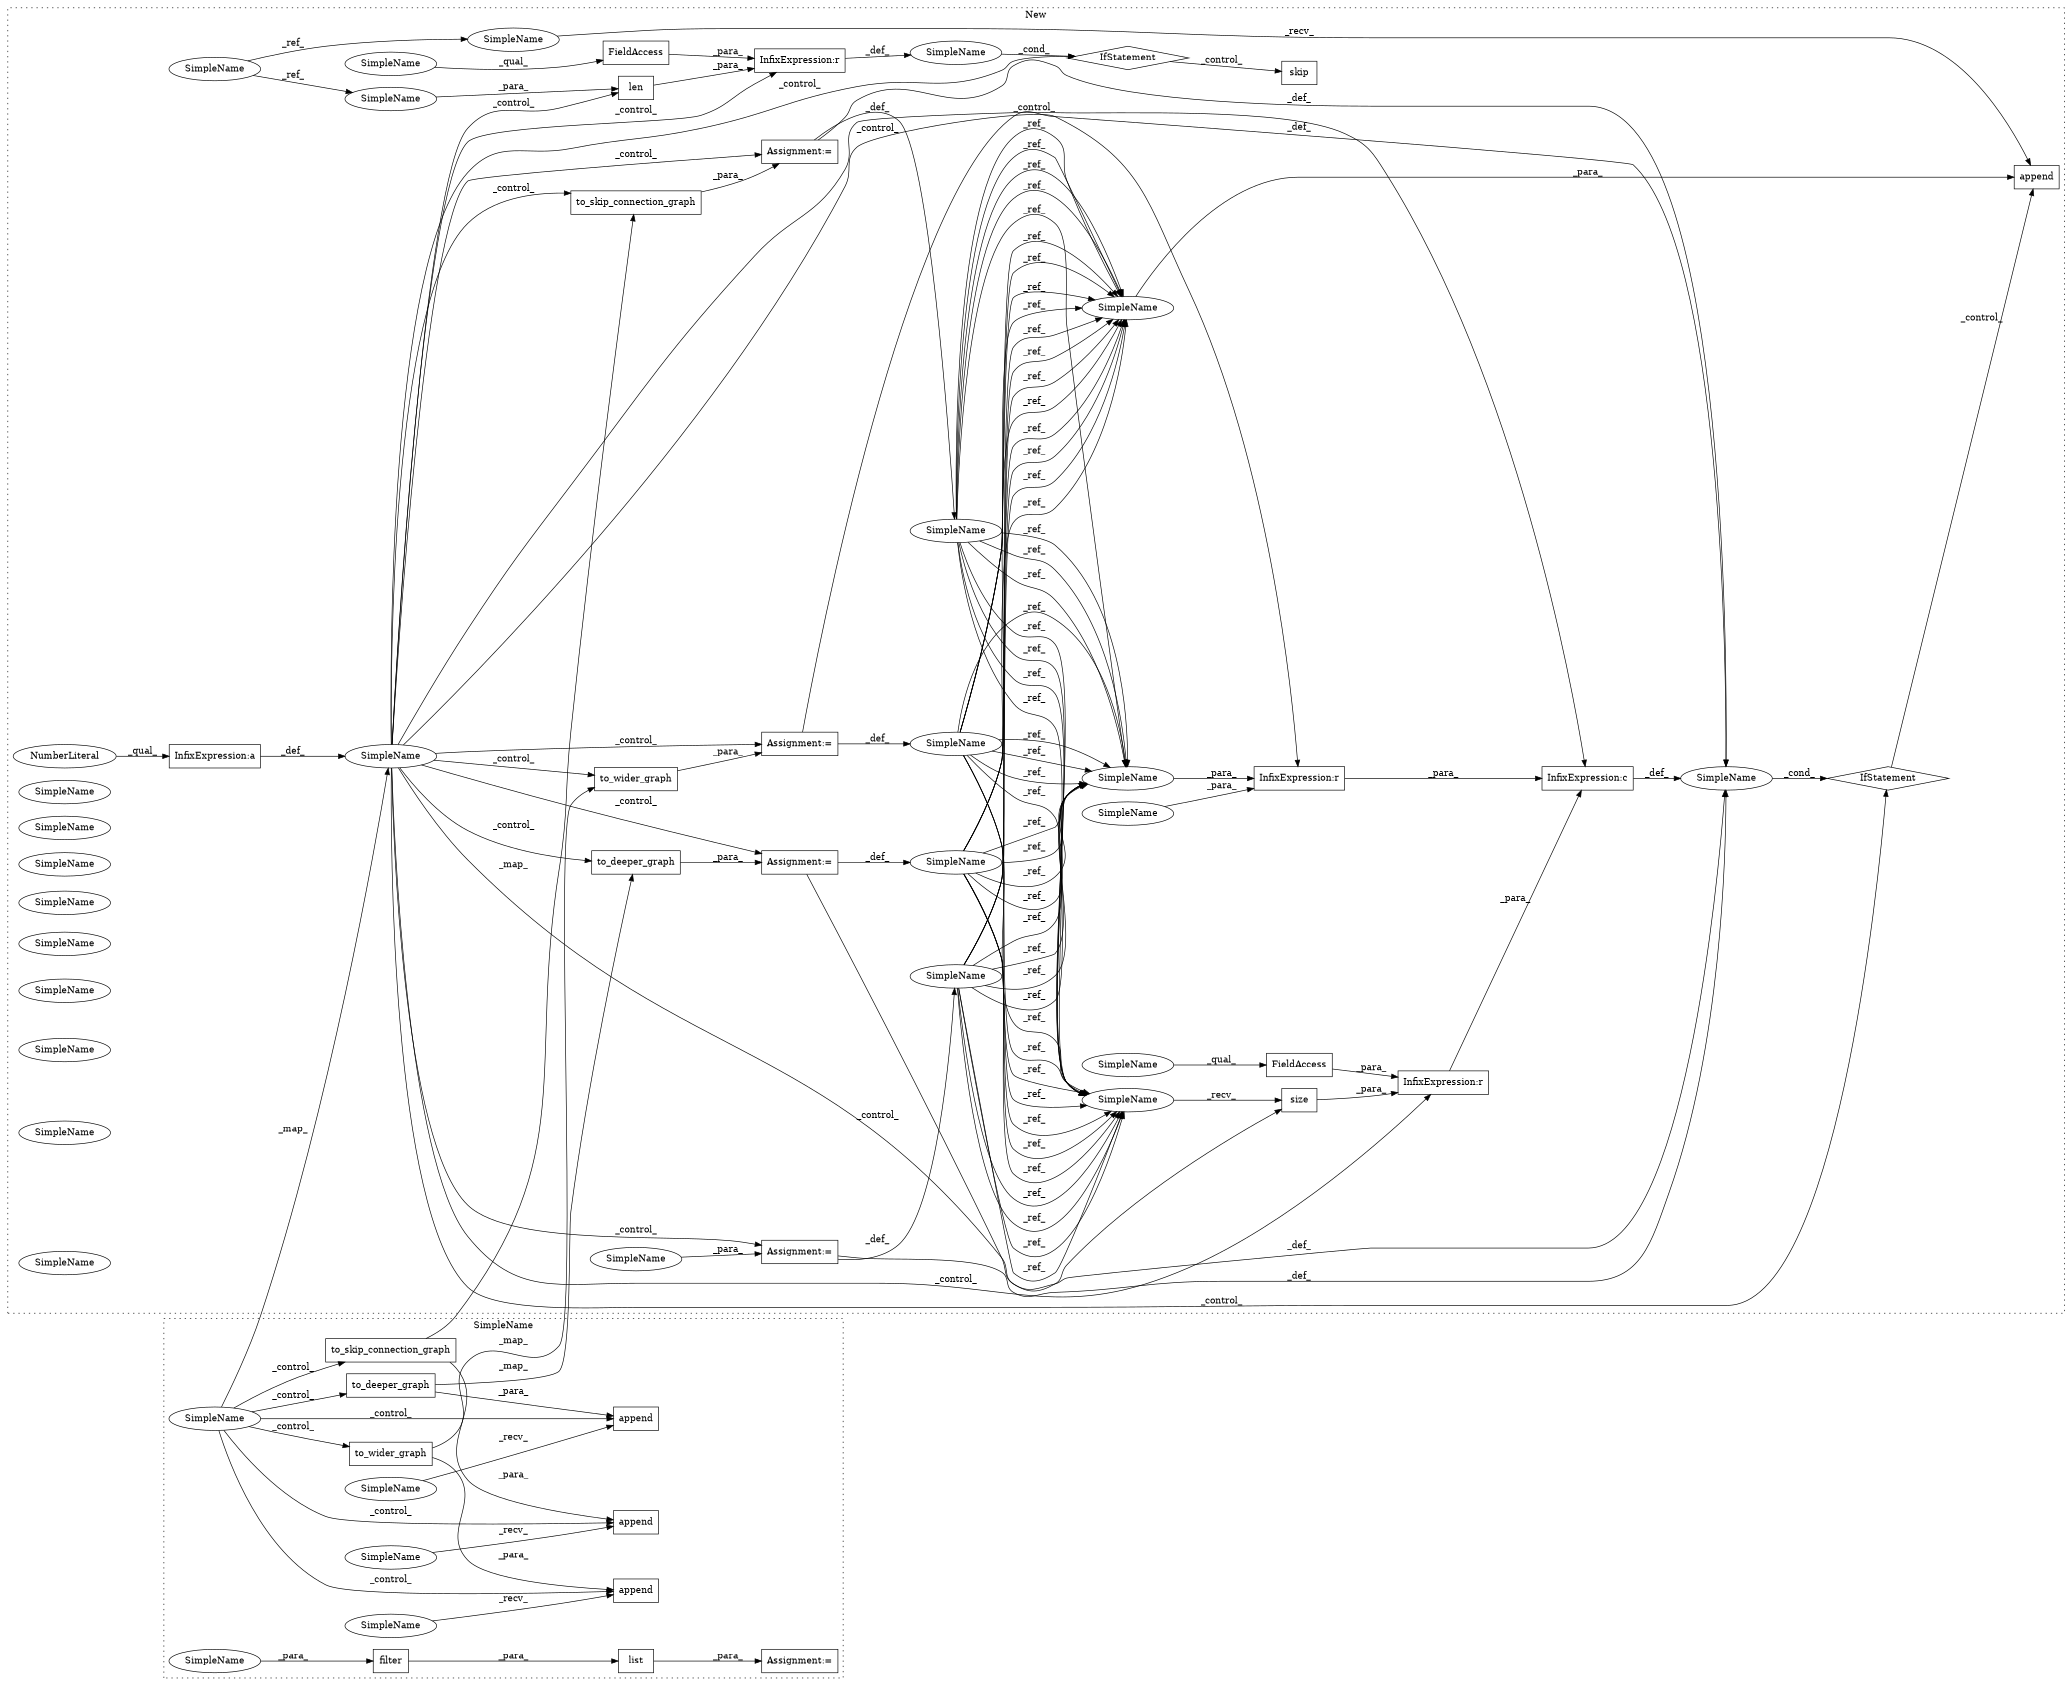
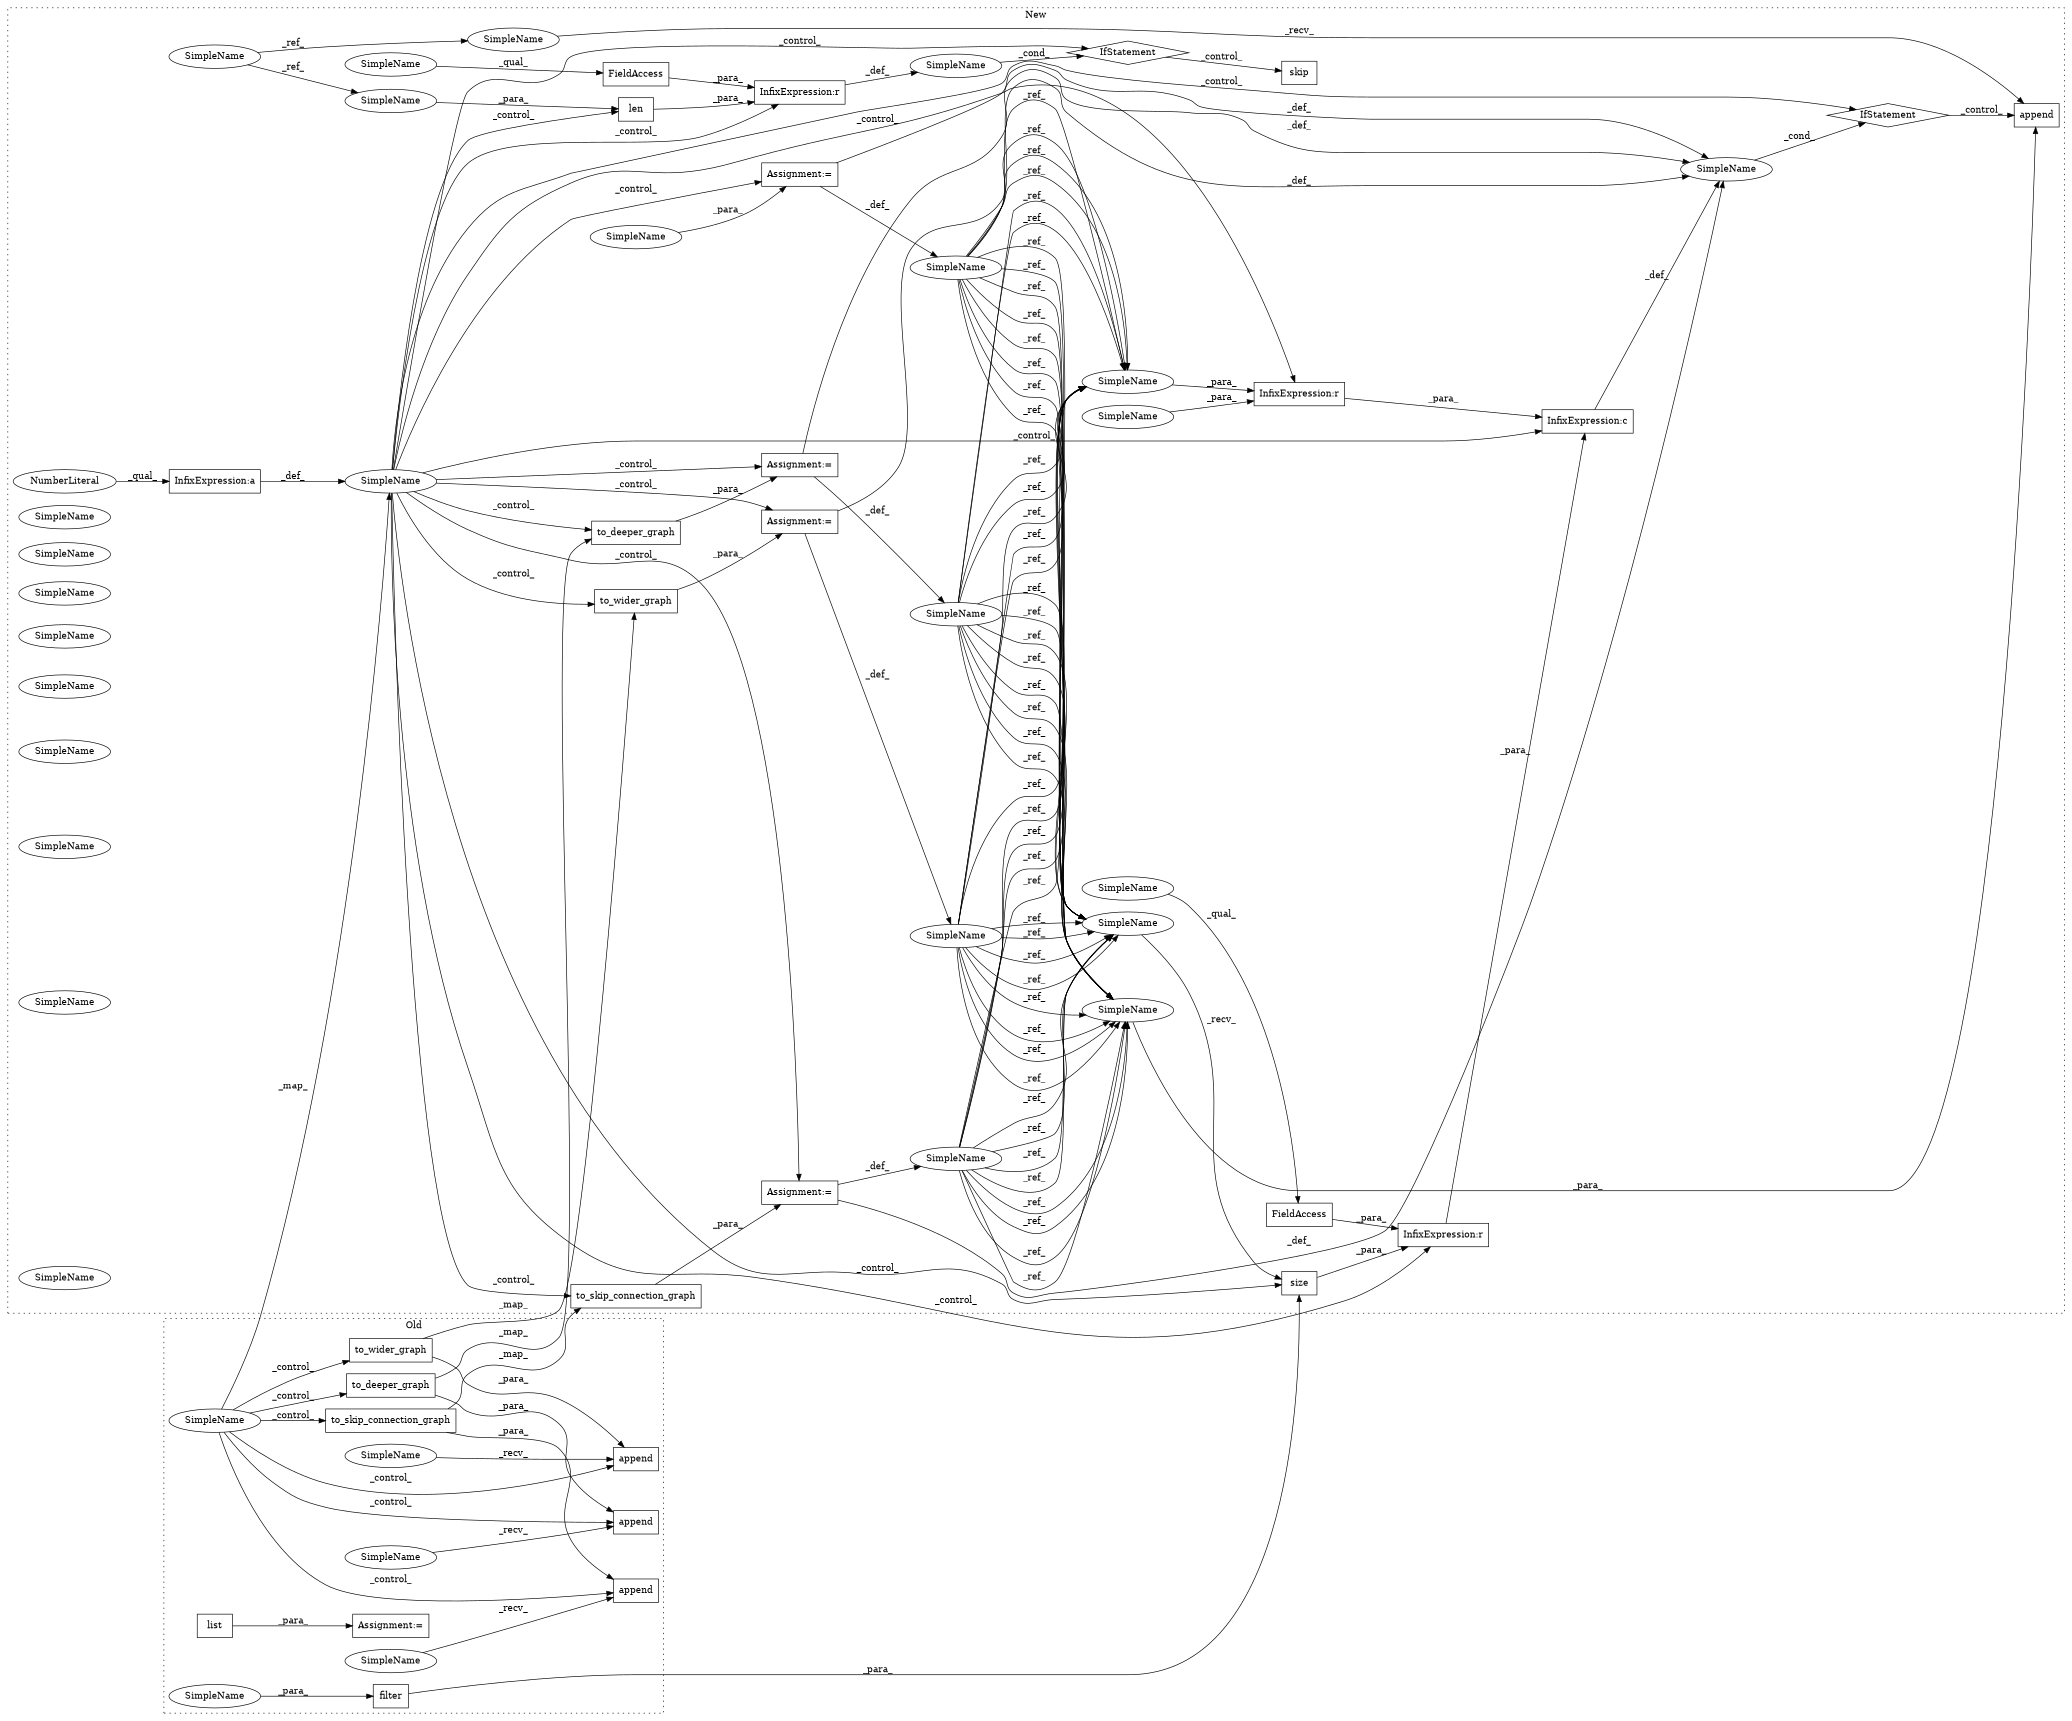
  digraph {
    rankdir=LR
    node [a=42 l=10 s=3900 shape=ellipse]
    n1 [a=32 l="7,1" label=filter s="4282,4304" shape=box]
    n2 [a=7 l=1 label="Assignment:=" s=4276 shape=box]
    n3 [a=32 l="7,1" label=append s="4020,4059" shape=box]
    n4 [l=1 label=SimpleName s=3927]
    n5 [a=32 l="7,1" label=append s="4201,4249" shape=box]
    n6 [a=32 l="25,1" label=to_skip_connection_graph s="4208,4248" shape=box]
    n7 [a=32 l="15,1" label=to_wider_graph s="4118,4148" shape=box]
    n8 [a=32 l="16,1" label=to_deeper_graph s="4027,4058" shape=box]
    n9 [a=32 l="5,1" label=list s="4277,4305" shape=box]
    n10 [a=32 l="7,1" label=append s="4111,4149" shape=box]
    n11 [l=6 label=SimpleName s=4104]
    n12 [l=6 label=SimpleName s=4194]
    n13 [l=6 label=SimpleName s=4298]
    n14 [l=6 label=SimpleName s=4013]
    n15 [a=32 l="4,1" label=len s="4002,4012" shape=box]
    n16 [a=27 l=4 label="InfixExpression:r" s=4013 shape=box]
    n17 [a=25 l="4,2" label=IfStatement s="3998,4038" shape=diamond]
    n18 [l=6 label=SimpleName s=3436]
    n19 [a=27 l=3 label="InfixExpression:a" s=3548 shape=box]
    n20 [a=34 l=1 label=NumberLiteral s=3551]
    n21 [l=1 label=SimpleName s=3517]
    n22 [a=27 l=4 label="InfixExpression:c" s=3895 shape=box]
    n23 [a=10 l=6 label=skip s=4050 shape=box]
    n24 [a=32 l="25,1" label=to_skip_connection_graph s="3814,3854" shape=box]
    n25 [a=27 l=4 label="InfixExpression:r" s=3886 shape=box]
    n26 [a=32 l="15,1" label=to_wider_graph s="3728,3758" shape=box]
    n27 [label=SimpleName l="" s=""]
    n28 [a=27 l=4 label="InfixExpression:r" s=3917 shape=box]
    n29 [label=SimpleName s=3803]
    n30 [a=32 l="7,1" label=append s="3964,3981" shape=box]
    n31 [a=32 l=6 label=size s=3911 shape=box]
    n32 [label=SimpleName l="" s=""]
    n33 [a=25 l="4,2" label=IfStatement s="3871,3945" shape=diamond]
    n34 [a=22 l=21 label=FieldAccess s=4017 shape=box]
    n35 [a=22 l=23 label=FieldAccess s=3921 shape=box]
    n36 [a=32 l="16,1" label=to_deeper_graph s="3641,3672" shape=box]
    n37 [label=SimpleName s=3630]
    n38 [a=7 l=1 label="Assignment:=" s=3595 shape=box]
    n39 [label=SimpleName s=3585]
    n40 [label=SimpleName s=3717]
    n41 [a=7 l=1 label="Assignment:=" s=3640 shape=box]
    n42 [a=7 l=1 label="Assignment:=" s=3813 shape=box]
    n43 [a=7 l=1 label="Assignment:=" s=3727 shape=box]
    n44 [label=SimpleName]
    n45 [label=SimpleName s=3971]
    n46 [label=SimpleName s=3876]
    n47 [l=4 label=SimpleName s=3596]
    n48 [l=4 label=SimpleName s=3890]
    n49 [l=6 label=SimpleName s=4006]
    n50 [l=6 label=SimpleName s=3957]
    n51 [label=SimpleName]
    n52 [label=SimpleName s=3876]
    n53 [label=SimpleName s=3971]
    n54 [label=SimpleName s=3971]
    n55 [label=SimpleName]
    n56 [label=SimpleName s=3876]
    n57 [label=SimpleName s=3971]
    n58 [label=SimpleName]
    n59 [label=SimpleName s=3876]
    n60 [l=8 label=SimpleName s=4017]
    n61 [l=8 label=SimpleName s=3921]
    subgraph cluster_1 {
-     label=SimpleName
+     label=Old
      style=dotted
      n1
      n2
      n3
      n4
      n5
      n6
      n7
      n8
      n9
      n10
      n11
      n12
      n13
      n14
    }
    subgraph cluster_2 {
      label=New
      style=dotted
      n15
      n16
      n17
      n18
      n19
      n20
      n21
      n22
      n23
      n24
      n25
      n26
      n27
      n28
      n29
      n30
      n31
      n32
      n33
      n34
      n35
      n36
      n37
      n38
      n39
      n40
      n41
      n42
      n43
      n44
      n45
      n46
      n47
      n48
      n49
      n50
      n51
      n52
      n53
      n54
      n55
      n56
      n57
      n58
      n59
      n60
      n61
    }
-   n1 -> n9 [label=_para_]
+   n1 -> n31 [label=_para_]
    n4 -> n3 [label=_control_]
    n4 -> n5 [label=_control_]
    n4 -> n6 [label=_control_]
    n4 -> n7 [label=_control_]
    n4 -> n8 [label=_control_]
    n4 -> n10 [label=_control_]
    n4 -> n21 [label=_map_]
    n6 -> n5 [label=_para_]
    n6 -> n24 [label=_map_]
    n7 -> n10 [label=_para_]
    n7 -> n26 [label=_map_]
    n8 -> n3 [label=_para_]
    n8 -> n36 [label=_map_]
    n9 -> n2 [label=_para_]
    n11 -> n10 [label=_recv_]
    n12 -> n5 [label=_recv_]
    n13 -> n1 [label=_para_]
    n14 -> n3 [label=_recv_]
    n15 -> n16 [label=_para_]
    n16 -> n27 [label=_def_]
    n17 -> n23 [label=_control_]
    n18 -> n49 [label=_ref_]
    n18 -> n50 [label=_ref_]
    n19 -> n21 [label=_def_]
    n20 -> n19 [label=_qual_]
    n21 -> n15 [label=_control_]
    n21 -> n16 [label=_control_]
    n21 -> n17 [label=_control_]
    n21 -> n22 [label=_control_]
    n21 -> n24 [label=_control_]
    n21 -> n25 [label=_control_]
    n21 -> n26 [label=_control_]
    n21 -> n28 [label=_control_]
    n21 -> n31 [label=_control_]
    n21 -> n33 [label=_control_]
    n21 -> n36 [label=_control_]
    n21 -> n38 [label=_control_]
    n21 -> n41 [label=_control_]
    n21 -> n42 [label=_control_]
    n21 -> n43 [label=_control_]
    n22 -> n32 [label=_def_]
    n24 -> n42 [label=_para_]
    n25 -> n22 [label=_para_]
    n26 -> n43 [label=_para_]
    n27 -> n17 [label=_cond_]
    n28 -> n22 [label=_para_]
    n29 -> n57 [label=_ref_]
    n29 -> n57 [label=_ref_]
    n29 -> n57 [label=_ref_]
    n29 -> n57 [label=_ref_]
    n29 -> n58 [label=_ref_]
    n29 -> n58 [label=_ref_]
    n29 -> n58 [label=_ref_]
    n29 -> n58 [label=_ref_]
    n29 -> n59 [label=_ref_]
    n29 -> n59 [label=_ref_]
    n29 -> n59 [label=_ref_]
    n29 -> n59 [label=_ref_]
    n31 -> n28 [label=_para_]
    n32 -> n33 [label=_cond_]
    n33 -> n30 [label=_control_]
    n34 -> n16 [label=_para_]
    n35 -> n28 [label=_para_]
    n36 -> n41 [label=_para_]
    n37 -> n57 [label=_ref_]
    n37 -> n57 [label=_ref_]
    n37 -> n57 [label=_ref_]
    n37 -> n57 [label=_ref_]
    n37 -> n58 [label=_ref_]
    n37 -> n58 [label=_ref_]
    n37 -> n58 [label=_ref_]
    n37 -> n58 [label=_ref_]
    n37 -> n59 [label=_ref_]
    n37 -> n59 [label=_ref_]
    n37 -> n59 [label=_ref_]
    n37 -> n59 [label=_ref_]
    n38 -> n32 [label=_def_]
    n38 -> n39 [label=_def_]
    n39 -> n57 [label=_ref_]
    n39 -> n57 [label=_ref_]
    n39 -> n57 [label=_ref_]
    n39 -> n57 [label=_ref_]
    n39 -> n58 [label=_ref_]
    n39 -> n58 [label=_ref_]
    n39 -> n58 [label=_ref_]
    n39 -> n58 [label=_ref_]
    n39 -> n59 [label=_ref_]
    n39 -> n59 [label=_ref_]
    n39 -> n59 [label=_ref_]
    n39 -> n59 [label=_ref_]
    n40 -> n57 [label=_ref_]
    n40 -> n57 [label=_ref_]
    n40 -> n57 [label=_ref_]
    n40 -> n57 [label=_ref_]
    n40 -> n58 [label=_ref_]
    n40 -> n58 [label=_ref_]
    n40 -> n58 [label=_ref_]
    n40 -> n58 [label=_ref_]
    n40 -> n59 [label=_ref_]
    n40 -> n59 [label=_ref_]
    n40 -> n59 [label=_ref_]
    n40 -> n59 [label=_ref_]
    n41 -> n32 [label=_def_]
    n41 -> n37 [label=_def_]
    n42 -> n29 [label=_def_]
    n42 -> n32 [label=_def_]
    n43 -> n32 [label=_def_]
    n43 -> n40 [label=_def_]
    n47 -> n38 [label=_para_]
    n48 -> n25 [label=_para_]
    n49 -> n15 [label=_para_]
    n50 -> n30 [label=_recv_]
    n57 -> n30 [label=_para_]
    n58 -> n31 [label=_recv_]
    n59 -> n25 [label=_para_]
    n60 -> n34 [label=_qual_]
    n61 -> n35 [label=_qual_]
  }
